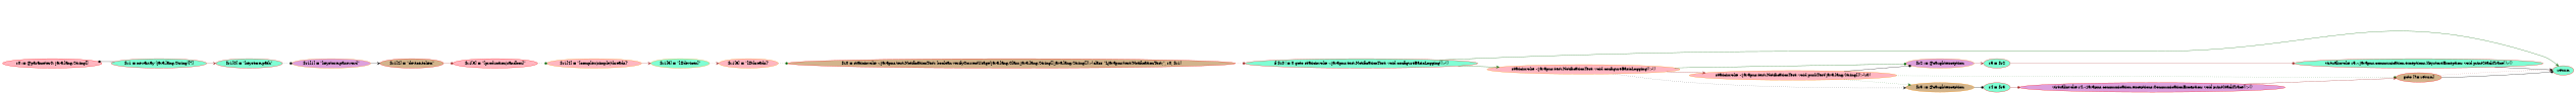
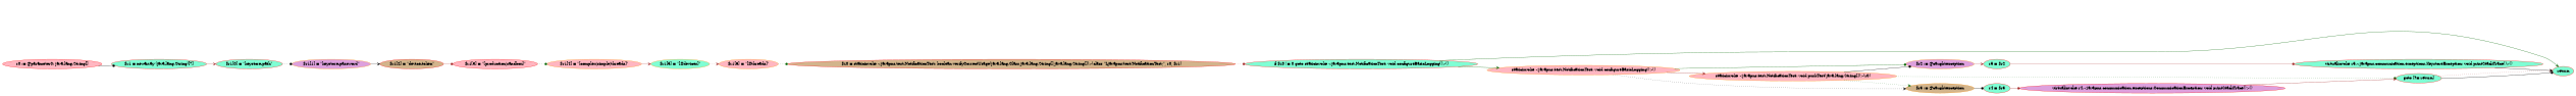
  digraph {
    rankdir=LR
    node [color=red fillcolor=aquamarine style=filled]
    edge [arrowhead=dot color=brown style=solid]
    "r0 := @parameter0: java.lang.String[]" [fillcolor=lightpink]
    "$r1 = newarray (java.lang.String)[7]"
    "$r1[0] = \"keystore-path\""
    "$r1[1] = \"keystore-password\"" [color=darkorange fillcolor=plum]
    "$r1[2] = \"device-token\"" [fillcolor=tan]
    "$r1[3] = \"[production|sandbox]\"" [fillcolor=lightpink]
    "$r1[4] = \"[complex|simple|threads]\"" [color=darkorange fillcolor=lightpink]
    "$r1[5] = \"[#devices]\"" [color=darkorange]
    "$r1[6] = \"[#threads]\"" [color=darkorange fillcolor=lightpink]
    "$z0 = staticinvoke <javapns.test.NotificationTest: boolean verifyCorrectUsage(java.lang.Class,java.lang.String[],java.lang.String[])>(class \"Ljavapns/test/NotificationTest;\", r0, $r1)" [fillcolor=tan]
    "if $z0 != 0 goto staticinvoke <javapns.test.NotificationTest: void configureBasicLogging()>()"
    return
    "staticinvoke <javapns.test.NotificationTest: void configureBasicLogging()>()" [color=darkorange fillcolor=lightpink]
    "staticinvoke <javapns.test.NotificationTest: void pushTest(java.lang.String[])>(r0)" [color=darkorange fillcolor=lightpink]
    "$r3 := @caughtexception" [color=darkorange fillcolor=tan]
    "$r2 := @caughtexception" [color=darkorange fillcolor=plum]
-   "goto [?= return]" [fillcolor=tan]
+   "goto [?= return]"
    "r4 = $r3"
    "r5 = $r2"
    "virtualinvoke r4.<javapns.communication.exceptions.CommunicationException: void printStackTrace()>()" [fillcolor=plum]
    "virtualinvoke r5.<javapns.communication.exceptions.KeystoreException: void printStackTrace()>()"
-   "$r1 = newarray (java.lang.String)[7]" -> "r0 := @parameter0: java.lang.String[]" [color=black]
+   "r0 := @parameter0: java.lang.String[]" -> "$r1 = newarray (java.lang.String)[7]" [color=black]
    "$r1 = newarray (java.lang.String)[7]" -> "$r1[0] = \"keystore-path\"" [arrowhead=vee]
    "$r1[0] = \"keystore-path\"" -> "$r1[1] = \"keystore-password\"" [color=black style=dotted]
    "$r1[1] = \"keystore-password\"" -> "$r1[2] = \"device-token\"" [arrowhead=vee color=black]
    "$r1[2] = \"device-token\"" -> "$r1[3] = \"[production|sandbox]\""
    "$r1[3] = \"[production|sandbox]\"" -> "$r1[4] = \"[complex|simple|threads]\"" [color=darkgreen style=dotted]
    "$r1[4] = \"[complex|simple|threads]\"" -> "$r1[5] = \"[#devices]\"" [arrowhead=vee]
    "$r1[5] = \"[#devices]\"" -> "$r1[6] = \"[#threads]\"" [arrowhead=vee style=dotted]
    "$r1[6] = \"[#threads]\"" -> "$z0 = staticinvoke <javapns.test.NotificationTest: boolean verifyCorrectUsage(java.lang.Class,java.lang.String[],java.lang.String[])>(class \"Ljavapns/test/NotificationTest;\", r0, $r1)" [color=darkgreen style=dotted]
    "$z0 = staticinvoke <javapns.test.NotificationTest: boolean verifyCorrectUsage(java.lang.Class,java.lang.String[],java.lang.String[])>(class \"Ljavapns/test/NotificationTest;\", r0, $r1)" -> "if $z0 != 0 goto staticinvoke <javapns.test.NotificationTest: void configureBasicLogging()>()" [style=dotted]
    "if $z0 != 0 goto staticinvoke <javapns.test.NotificationTest: void configureBasicLogging()>()" -> return [arrowhead=vee color=darkgreen]
    "if $z0 != 0 goto staticinvoke <javapns.test.NotificationTest: void configureBasicLogging()>()" -> "staticinvoke <javapns.test.NotificationTest: void configureBasicLogging()>()" [arrowhead=vee color=darkgreen]
    "staticinvoke <javapns.test.NotificationTest: void configureBasicLogging()>()" -> "staticinvoke <javapns.test.NotificationTest: void pushTest(java.lang.String[])>(r0)" [arrowhead=vee]
    "staticinvoke <javapns.test.NotificationTest: void configureBasicLogging()>()" -> "$r3 := @caughtexception" [arrowhead=vee color=black style=dotted]
    "staticinvoke <javapns.test.NotificationTest: void configureBasicLogging()>()" -> "$r2 := @caughtexception" [color=darkgreen]
    "staticinvoke <javapns.test.NotificationTest: void pushTest(java.lang.String[])>(r0)" -> "$r3 := @caughtexception" [arrowhead=vee color=darkgreen style=dotted]
    "staticinvoke <javapns.test.NotificationTest: void pushTest(java.lang.String[])>(r0)" -> "$r2 := @caughtexception" [color=black]
    "staticinvoke <javapns.test.NotificationTest: void pushTest(java.lang.String[])>(r0)" -> "goto [?= return]" [color=darkgreen style=dotted]
    "$r3 := @caughtexception" -> "r4 = $r3" [color=black]
    "$r2 := @caughtexception" -> "r5 = $r2" [arrowhead=vee]
    "goto [?= return]" -> return [color=black]
    "goto [?= return]" -> return [arrowhead=vee style=dotted]
    "r4 = $r3" -> "virtualinvoke r4.<javapns.communication.exceptions.CommunicationException: void printStackTrace()>()"
    "r5 = $r2" -> "virtualinvoke r5.<javapns.communication.exceptions.KeystoreException: void printStackTrace()>()"
    "virtualinvoke r4.<javapns.communication.exceptions.CommunicationException: void printStackTrace()>()" -> "goto [?= return]" [arrowhead=vee]
    "virtualinvoke r5.<javapns.communication.exceptions.KeystoreException: void printStackTrace()>()" -> return [arrowhead=vee color=black]
  }
